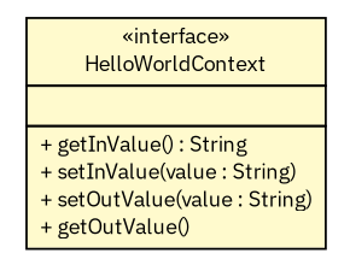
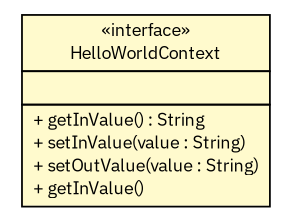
  digraph {
    nodesep=0.25
    ranksep=0.5
    fontname="IBM Plex Sans"
-   n1 [fontcolor=black fontname="IBM Plex Sans" fontsize=10.0 label=<<table title="sorcer.ex0.HelloWorldContext" border="0" cellborder="1" cellspacing="0" cellpadding="2" port="p" bgcolor="lemonChiffon" href="./HelloWorldContext.html"> 		<tr><td><table border="0" cellspacing="0" cellpadding="1"> <tr><td align="center" balign="center"> &#171;interface&#187; </td></tr> <tr><td align="center" balign="center"> HelloWorldContext </td></tr> 		</table></td></tr> 		<tr><td><table border="0" cellspacing="0" cellpadding="1"> <tr><td align="left" balign="left">  </td></tr> 		</table></td></tr> 		<tr><td><table border="0" cellspacing="0" cellpadding="1"> <tr><td align="left" balign="left"> + getInValue() : String </td></tr> <tr><td align="left" balign="left"> + setInValue(value : String) </td></tr> <tr><td align="left" balign="left"> + setOutValue(value : String) </td></tr> <tr><td align="left" balign="left"> + getOutValue() </td></tr> 		</table></td></tr> 		</table>> shape=plaintext]
+   n1 [fontcolor=black fontname="IBM Plex Sans" fontsize=10.0 label=<<table title="sorcer.ex0.HelloWorldContext" border="0" cellborder="1" cellspacing="0" cellpadding="2" port="p" bgcolor="lemonChiffon" href="./HelloWorldContext.html"> 		<tr><td><table border="0" cellspacing="0" cellpadding="1"> <tr><td align="center" balign="center"> &#171;interface&#187; </td></tr> <tr><td align="center" balign="center"> HelloWorldContext </td></tr> 		</table></td></tr> 		<tr><td><table border="0" cellspacing="0" cellpadding="1"> <tr><td align="left" balign="left">  </td></tr> 		</table></td></tr> 		<tr><td><table border="0" cellspacing="0" cellpadding="1"> <tr><td align="left" balign="left"> + getInValue() : String </td></tr> <tr><td align="left" balign="left"> + setInValue(value : String) </td></tr> <tr><td align="left" balign="left"> + setOutValue(value : String) </td></tr> <tr><td align="left" balign="left"> + getInValue() </td></tr> 		</table></td></tr> 		</table>> shape=plaintext]
  }
